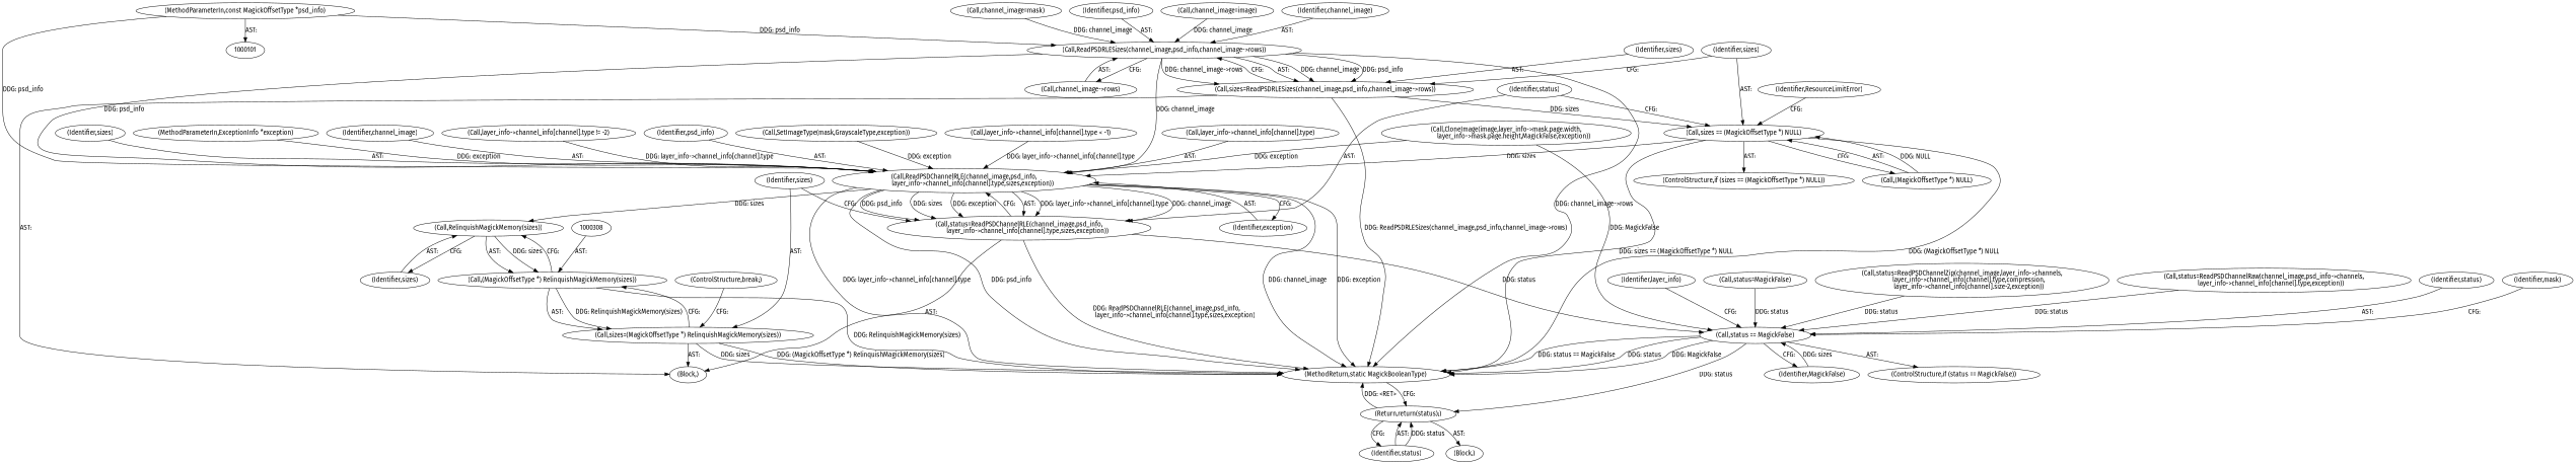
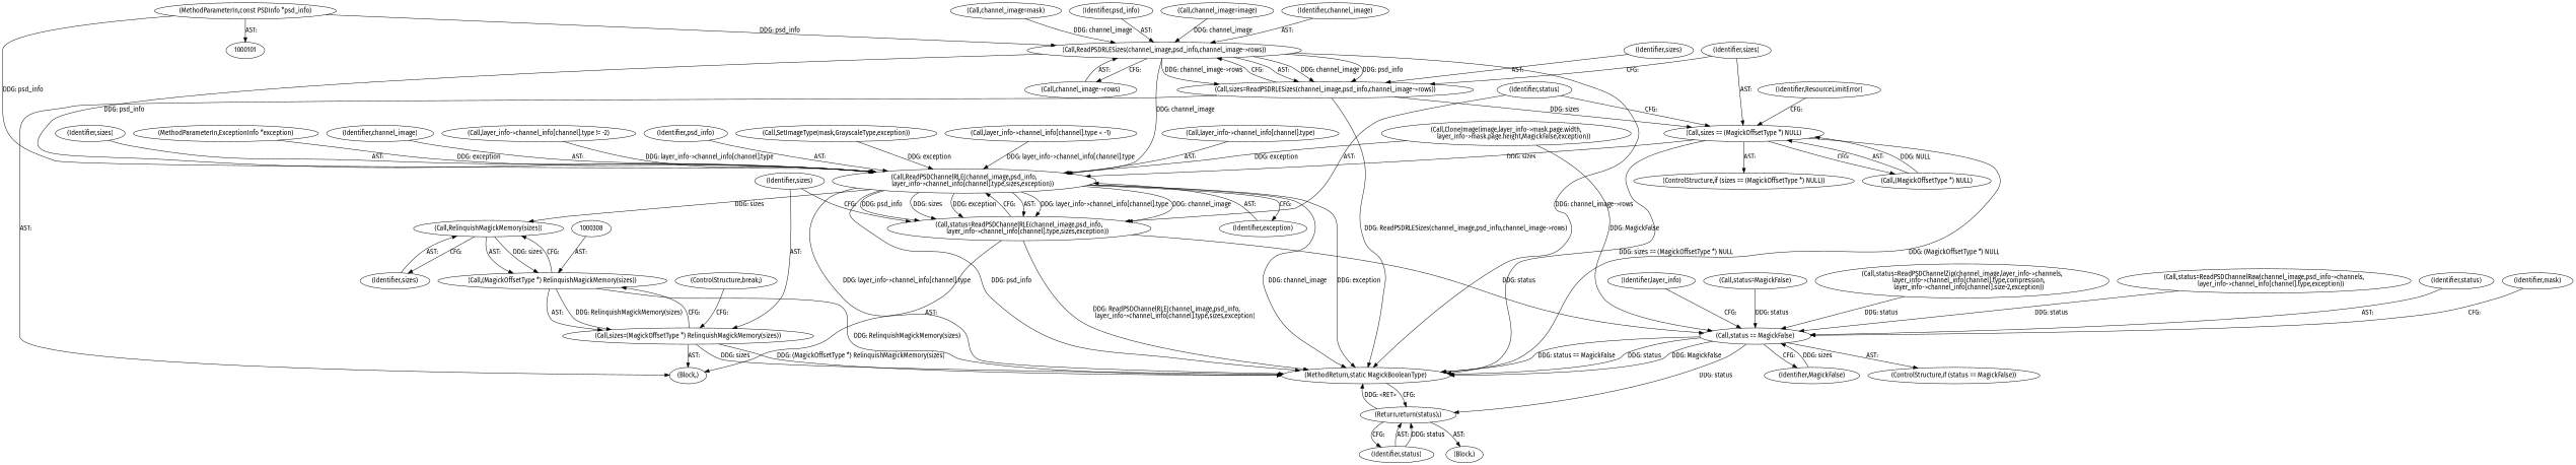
  digraph {
    fontname="Fira Sans"
    node [fontname="Fira Sans"]
    edge [fontname="Fira Sans"]
-   n1 [label="(MethodParameterIn,const MagickOffsetType *psd_info)"]
+   n1 [label="(MethodParameterIn,const PSDInfo *psd_info)"]
    n2 [label="(Call,ReadPSDRLESizes(channel_image,psd_info,channel_image->rows))"]
    n3 [label="(Call,ReadPSDChannelRLE(channel_image,psd_info,\n          layer_info->channel_info[channel].type,sizes,exception))"]
    1000101
    n5 [label="(MethodReturn,static MagickBooleanType)"]
    n6 [label="(Call,sizes=ReadPSDRLESizes(channel_image,psd_info,channel_image->rows))"]
    n7 [label="(Call,channel_image->rows)"]
    n8 [label="(Call,status=ReadPSDChannelRLE(channel_image,psd_info,\n          layer_info->channel_info[channel].type,sizes,exception))"]
    n9 [label="(Call,RelinquishMagickMemory(sizes))"]
    n10 [label="(Identifier,exception)"]
    n11 [label="(Return,return(status);)"]
    n12 [label="(Call,sizes == (MagickOffsetType *) NULL)"]
    n13 [label="(Block,)"]
    n14 [label="(ControlStructure,if (sizes == (MagickOffsetType *) NULL))"]
    n15 [label="(Call,(MagickOffsetType *) NULL)"]
    n16 [label="(Call,status == MagickFalse)"]
    n17 [label="(Call,(MagickOffsetType *) RelinquishMagickMemory(sizes))"]
    n18 [label="(Identifier,sizes)"]
    n19 [label="(Identifier,MagickFalse)"]
    n20 [label="(ControlStructure,if (status == MagickFalse))"]
    n21 [label="(Identifier,status)"]
    n22 [label="(Block,)"]
    n23 [label="(Call,sizes=(MagickOffsetType *) RelinquishMagickMemory(sizes))"]
    n24 [label="(Identifier,layer_info)"]
    n25 [label="(Identifier,sizes)"]
    n26 [label="(ControlStructure,break;)"]
    n27 [label="(Identifier,status)"]
    n28 [label="(Identifier,psd_info)"]
    n29 [label="(Call,layer_info->channel_info[channel].type)"]
    n30 [label="(Call,status=MagickFalse)"]
    n31 [label="(Call,channel_image=image)"]
    n32 [label="(Identifier,channel_image)"]
    n33 [label="(Call,status=ReadPSDChannelZip(channel_image,layer_info->channels,\n        layer_info->channel_info[channel].type,compression,\n        layer_info->channel_info[channel].size-2,exception))"]
    n34 [label="(Identifier,sizes)"]
    n35 [label="(Identifier,ResourceLimitError)"]
    n36 [label="(MethodParameterIn,ExceptionInfo *exception)"]
    n37 [label="(Call,status=ReadPSDChannelRaw(channel_image,psd_info->channels,\n        layer_info->channel_info[channel].type,exception))"]
    n38 [label="(Identifier,channel_image)"]
    n39 [label="(Call,CloneImage(image,layer_info->mask.page.width,\n         layer_info->mask.page.height,MagickFalse,exception))"]
    n40 [label="(Identifier,status)"]
    n41 [label="(Identifier,sizes)"]
    n42 [label="(Identifier,mask)"]
    n43 [label="(Call,layer_info->channel_info[channel].type != -2)"]
    n44 [label="(Identifier,psd_info)"]
    n45 [label="(Call,SetImageType(mask,GrayscaleType,exception))"]
    n46 [label="(Call,channel_image=mask)"]
    n47 [label="(Call,layer_info->channel_info[channel].type < -1)"]
    n48 [label="(Identifier,sizes)"]
    1000308
    n1 -> n2 [label="DDG: psd_info"]
    n1 -> n3 [label="DDG: psd_info"]
    n1 -> 1000101 [label="AST: "]
    n2 -> n3 [label="DDG: channel_image"]
    n2 -> n3 [label="DDG: psd_info"]
    n2 -> n5 [label="DDG: channel_image->rows"]
    n2 -> n6 [label="AST: "]
    n2 -> n6 [label="DDG: channel_image"]
    n2 -> n6 [label="DDG: psd_info"]
    n2 -> n6 [label="DDG: channel_image->rows"]
    n2 -> n7 [label="CFG: "]
    n3 -> n5 [label="DDG: channel_image"]
    n3 -> n5 [label="DDG: exception"]
    n3 -> n5 [label="DDG: layer_info->channel_info[channel].type"]
    n3 -> n5 [label="DDG: psd_info"]
    n3 -> n8 [label="AST: "]
    n3 -> n8 [label="DDG: layer_info->channel_info[channel].type"]
    n3 -> n8 [label="DDG: channel_image"]
    n3 -> n8 [label="DDG: psd_info"]
    n3 -> n8 [label="DDG: sizes"]
    n3 -> n8 [label="DDG: exception"]
    n3 -> n9 [label="DDG: sizes"]
    n3 -> n10 [label="CFG: "]
    n5 -> n11 [label="CFG: "]
    n6 -> n2 [label="CFG: "]
    n6 -> n5 [label="DDG: ReadPSDRLESizes(channel_image,psd_info,channel_image->rows)"]
    n6 -> n12 [label="DDG: sizes"]
    n6 -> n13 [label="AST: "]
    n7 -> n2 [label="AST: "]
    n8 -> n3 [label="CFG: "]
    n8 -> n5 [label="DDG: ReadPSDChannelRLE(channel_image,psd_info,\n          layer_info->channel_info[channel].type,sizes,exception)"]
    n8 -> n13 [label="AST: "]
    n8 -> n16 [label="DDG: status"]
    n9 -> n17 [label="AST: "]
    n9 -> n17 [label="DDG: sizes"]
    n9 -> n18 [label="CFG: "]
    n10 -> n3 [label="AST: "]
    n11 -> n5 [label="DDG: <RET>"]
    n11 -> n21 [label="CFG: "]
    n11 -> n22 [label="AST: "]
    n12 -> n3 [label="DDG: sizes"]
    n12 -> n5 [label="DDG: (MagickOffsetType *) NULL"]
    n12 -> n5 [label="DDG: sizes == (MagickOffsetType *) NULL"]
    n12 -> n14 [label="AST: "]
    n12 -> n15 [label="CFG: "]
    n15 -> n12 [label="AST: "]
    n15 -> n12 [label="DDG: NULL"]
    n16 -> n5 [label="DDG: status"]
    n16 -> n5 [label="DDG: MagickFalse"]
    n16 -> n5 [label="DDG: status == MagickFalse"]
    n16 -> n11 [label="DDG: status"]
    n16 -> n19 [label="CFG: "]
    n16 -> n20 [label="AST: "]
    n17 -> n5 [label="DDG: RelinquishMagickMemory(sizes)"]
    n17 -> n9 [label="CFG: "]
    n17 -> n23 [label="AST: "]
    n17 -> n23 [label="DDG: RelinquishMagickMemory(sizes)"]
    n18 -> n9 [label="AST: "]
    n19 -> n16 [label="DDG: sizes"]
    n21 -> n11 [label="AST: "]
    n21 -> n11 [label="DDG: status"]
    n23 -> n5 [label="DDG: (MagickOffsetType *) RelinquishMagickMemory(sizes)"]
    n23 -> n5 [label="DDG: sizes"]
    n23 -> n13 [label="AST: "]
    n23 -> n17 [label="CFG: "]
    n24 -> n16 [label="CFG: "]
    n25 -> n6 [label="CFG: "]
    n25 -> n12 [label="AST: "]
    n26 -> n23 [label="CFG: "]
    n27 -> n8 [label="AST: "]
    n27 -> n12 [label="CFG: "]
    n28 -> n2 [label="AST: "]
    n29 -> n3 [label="AST: "]
    n30 -> n16 [label="DDG: status"]
    n31 -> n2 [label="DDG: channel_image"]
    n32 -> n2 [label="AST: "]
    n33 -> n16 [label="DDG: status"]
    n34 -> n3 [label="AST: "]
    n35 -> n12 [label="CFG: "]
    n36 -> n3 [label="DDG: exception"]
    n37 -> n16 [label="DDG: status"]
    n38 -> n3 [label="AST: "]
    n39 -> n3 [label="DDG: exception"]
    n39 -> n16 [label="DDG: MagickFalse"]
    n40 -> n16 [label="AST: "]
    n41 -> n8 [label="CFG: "]
    n41 -> n23 [label="AST: "]
    n42 -> n16 [label="CFG: "]
    n43 -> n3 [label="DDG: layer_info->channel_info[channel].type"]
    n44 -> n3 [label="AST: "]
    n45 -> n3 [label="DDG: exception"]
    n46 -> n2 [label="DDG: channel_image"]
    n47 -> n3 [label="DDG: layer_info->channel_info[channel].type"]
    n48 -> n6 [label="AST: "]
    1000308 -> n17 [label="AST: "]
  }
